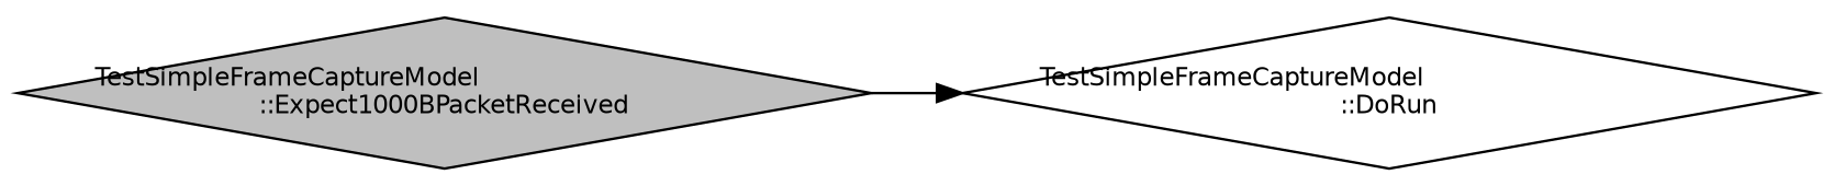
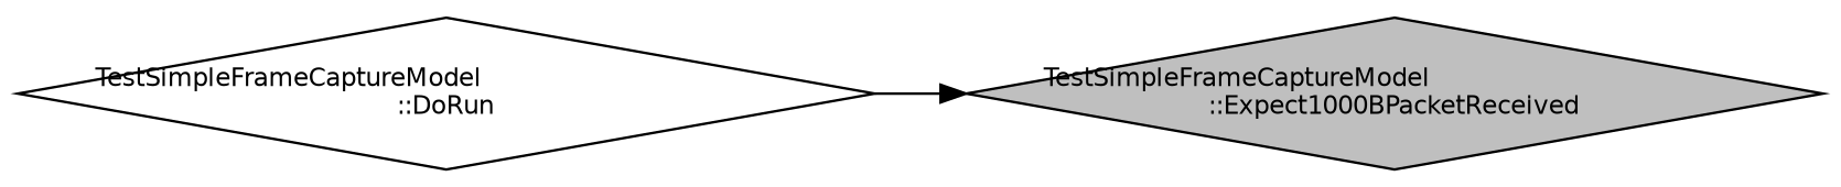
  digraph {
    rankdir=RL
    node [color=black fontname=Helvetica fontsize=10 shape=diamond style=filled]
    n1 [fillcolor=grey75 fontcolor=black height=0.2 label="TestSimpleFrameCaptureModel\l::Expect1000BPacketReceived" width=0.4]
    n2 [fillcolor=white height=0.2 label="TestSimpleFrameCaptureModel\l::DoRun" width=0.4]
-   n2 -> n1 [color=black dir=back fontname=Helvetica fontsize=10 labelfontname=Helvetica labelfontsize=10 style=solid]
+   n1 -> n2 [color=black dir=back fontname=Helvetica fontsize=10 labelfontname=Helvetica labelfontsize=10 style=solid]
  }
